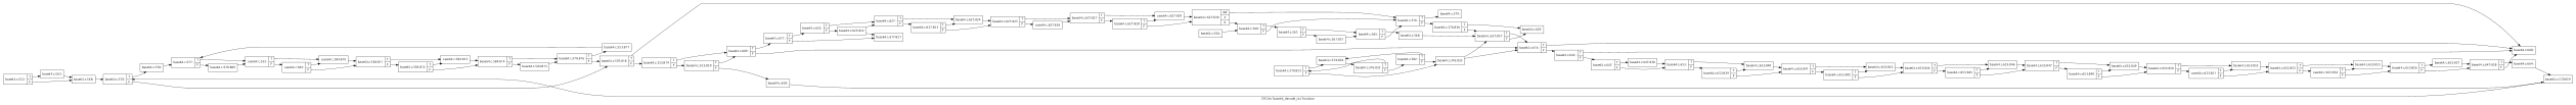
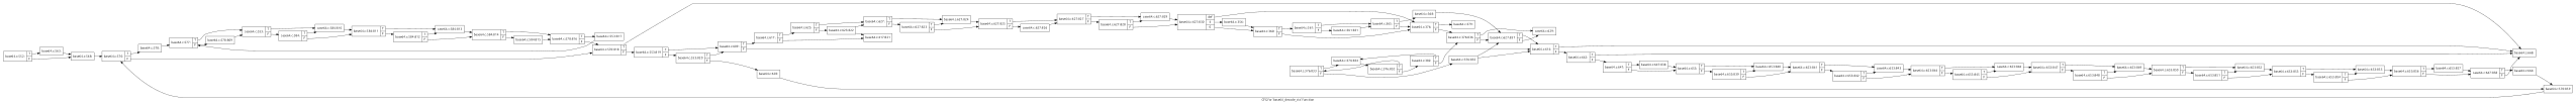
  digraph {
    fontname=Ubuntu
    label="CFG for 'base64_decode_ctx' function"
    rankdir=LR
    node [fontname=Ubuntu shape=record]
    edge [fontname=Ubuntu tailport=s0]
    n1 [label="{base64.c:552:|{<s0>T|<s1>F}}"]
    n2 [label="{base64.c:563:}"]
    n3 [label="{base64.c:568:}"]
    n4 [label="{base64.c:570:|{<s0>T|<s1>F}}"]
    n5 [label="{base64.c:578:}"]
    n6 [label="{base64.c:570:818|{<s0>T|<s1>F}}"]
    n7 [label="{base64.c:577:|{<s0>T|<s1>F}}"]
    n8 [label="{base64.c:668:}"]
    n9 [label="{base64.c:553:819|{<s0>T|<s1>F}}"]
    n10 [label="{base64.c:553:|{<s0>T|<s1>F}}"]
    n11 [label="{base64.c:578:809}"]
    n12 [label="{base64.c:609:|{<s0>T|<s1>F}}"]
    n13 [label="{base64.c:553:820|{<s0>T|<s1>F}}"]
    n14 [label="{base64.c:584:810}"]
    n15 [label="{base64.c:584:|{<s0>T|<s1>F}}"]
    n16 [label="{base64.c:584:811|{<s0>T|<s1>F}}"]
    n17 [label="{base64.c:584:813}"]
    n18 [label="{base64.c:584:812|{<s0>T|<s1>F}}"]
    n19 [label="{base64.c:584:814|{<s0>T|<s1>F}}"]
    n20 [label="{base64.c:578:816|{<s0>T|<s1>F}}"]
    n21 [label="{base64.c:584:815}"]
    n22 [label="{base64.c:553:817}"]
    n23 [label="{base64.c:617:|{<s0>T|<s1>F}}"]
    n24 [label="{base64.c:614:|{<s0>T|<s1>F}}"]
    n25 [label="{base64.c:603:}"]
    n26 [label="{base64.c:623:|{<s0>T|<s1>F}}"]
    n27 [label="{base64.c:617:821}"]
    n28 [label="{base64.c:642:|{<s0>T|<s1>F}}"]
    n29 [label="{base64.c:570:859}"]
    n30 [label="{base64.c:623:822}"]
    n31 [label="{base64.c:627:|{<s0>T|<s1>F}}"]
    n32 [label="{base64.c:647:|{<s0>T|<s1>F}}"]
    n33 [label="{base64.c:627:824}"]
    n34 [label="{base64.c:627:823|{<s0>T|<s1>F}}"]
    n35 [label="{base64.c:627:825|{<s0>T|<s1>F}}"]
    n36 [label="{base64.c:627:827|{<s0>T|<s1>F}}"]
    n37 [label="{base64.c:627:826}"]
    n38 [label="{base64.c:627:829}"]
    n39 [label="{base64.c:627:828|{<s0>T|<s1>F}}"]
    n40 [label="{base64.c:627:830|{<s0>def|<s1>4|<s2>0}}"]
    n41 [label="{base64.c:376:|{<s0>T|<s1>F}}"]
    n42 [label="{base64.c:356:}"]
    n43 [label="{base64.c:360:|{<s0>T|<s1>F}}"]
    n44 [label="{base64.c:379:}"]
    n45 [label="{base64.c:376:836|{<s0>T|<s1>F}}"]
    n46 [label="{base64.c:361:|{<s0>T|<s1>F}}"]
    n47 [label="{base64.c:627:837|{<s0>T|<s1>F}}"]
    n48 [label="{base64.c:629:}"]
    n49 [label="{base64.c:365:|{<s0>T|<s1>F}}"]
    n50 [label="{base64.c:361:831}"]
    n51 [label="{base64.c:368:}"]
    n52 [label="{base64.c:376:832|{<s0>T|<s1>F}}"]
    n53 [label="{base64.c:376:833|{<s0>T|<s1>F}}"]
    n54 [label="{base64.c:382:|{<s0>T|<s1>F}}"]
    n55 [label="{base64.c:376:834}"]
    n56 [label="{base64.c:376:835}"]
    n57 [label="{base64.c:647:838}"]
    n58 [label="{base64.c:653:|{<s0>T|<s1>F}}"]
    n59 [label="{base64.c:653:840}"]
    n60 [label="{base64.c:653:839|{<s0>T|<s1>F}}"]
    n61 [label="{base64.c:653:841|{<s0>T|<s1>F}}"]
    n62 [label="{base64.c:653:843}"]
    n63 [label="{base64.c:653:842|{<s0>T|<s1>F}}"]
    n64 [label="{base64.c:653:844|{<s0>T|<s1>F}}"]
    n65 [label="{base64.c:653:846}"]
    n66 [label="{base64.c:653:845|{<s0>T|<s1>F}}"]
    n67 [label="{base64.c:653:847|{<s0>T|<s1>F}}"]
    n68 [label="{base64.c:653:849}"]
    n69 [label="{base64.c:653:848|{<s0>T|<s1>F}}"]
    n70 [label="{base64.c:653:850|{<s0>T|<s1>F}}"]
    n71 [label="{base64.c:653:852}"]
    n72 [label="{base64.c:653:851|{<s0>T|<s1>F}}"]
    n73 [label="{base64.c:653:853|{<s0>T|<s1>F}}"]
    n74 [label="{base64.c:653:855}"]
    n75 [label="{base64.c:653:854|{<s0>T|<s1>F}}"]
    n76 [label="{base64.c:653:856|{<s0>T|<s1>F}}"]
    n77 [label="{base64.c:653:857}"]
    n78 [label="{base64.c:647:858|{<s0>T|<s1>F}}"]
    n79 [label="{base64.c:664:}"]
    n1 -> n2
    n1 -> n3 [tailport=s1]
    n2 -> n3
    n3 -> n4
    n4 -> n5
    n4 -> n6 [tailport=s1]
    n5 -> n7
    n6 -> n8
    n6 -> n9 [tailport=s1]
    n7 -> n10
    n7 -> n11 [tailport=s1]
    n9 -> n12
    n9 -> n13 [tailport=s1]
    n10 -> n14
    n10 -> n15 [tailport=s1]
    n11 -> n10
    n12 -> n23
    n12 -> n24 [tailport=s1]
    n13 -> n12
    n13 -> n25 [tailport=s1]
    n14 -> n16
    n15 -> n14
    n15 -> n16 [tailport=s1]
    n16 -> n17
    n16 -> n18 [tailport=s1]
    n17 -> n19
    n18 -> n17
    n18 -> n19 [tailport=s1]
    n19 -> n20
    n19 -> n21 [tailport=s1]
    n20 -> n6 [tailport=s1]
    n20 -> n22
    n21 -> n20
    n22 -> n7
    n23 -> n26
    n23 -> n27 [tailport=s1]
    n24 -> n8
    n24 -> n28 [tailport=s1]
    n25 -> n29
    n26 -> n30 [tailport=s1]
    n26 -> n31
    n28 -> n8
    n28 -> n32 [tailport=s1]
    n29 -> n4
    n30 -> n27
    n30 -> n31
    n31 -> n33
    n31 -> n34 [tailport=s1]
    n32 -> n57
    n32 -> n58 [tailport=s1]
    n33 -> n35
    n34 -> n33
    n34 -> n35 [tailport=s1]
    n35 -> n36
    n35 -> n37 [tailport=s1]
    n36 -> n38
    n36 -> n39 [tailport=s1]
    n37 -> n36
    n38 -> n40
    n39 -> n38
    n39 -> n40 [tailport=s1]
    n40 -> n41
+   n40 -> n42 [tailport=s1]
    n40 -> n43 [tailport=s2]
    n41 -> n44
    n41 -> n45 [tailport=s1]
    n42 -> n43
    n43 -> n41 [tailport=s1]
    n43 -> n46
    n45 -> n47 [tailport=s1]
    n45 -> n48
    n46 -> n49
    n46 -> n50 [tailport=s1]
    n47 -> n24
    n47 -> n48 [tailport=s1]
    n49 -> n41 [tailport=s1]
    n49 -> n51
    n50 -> n49
    n51 -> n47
    n52 -> n53
    n52 -> n54 [tailport=s1]
    n53 -> n55
    n53 -> n56 [tailport=s1]
    n54 -> n55
-   n54 -> n56 [tailport=s1]
+   n54 -> n45 [tailport=s1]
    n55 -> n52
    n56 -> n24
    n56 -> n47
    n57 -> n58
    n58 -> n59
    n58 -> n60 [tailport=s1]
    n59 -> n61
    n60 -> n59
    n60 -> n61 [tailport=s1]
    n61 -> n62
    n61 -> n63 [tailport=s1]
    n62 -> n64
    n63 -> n62
    n63 -> n64 [tailport=s1]
    n64 -> n65
    n64 -> n66 [tailport=s1]
    n65 -> n67
    n66 -> n65
    n66 -> n67 [tailport=s1]
    n67 -> n68
    n67 -> n69 [tailport=s1]
    n68 -> n70
    n69 -> n68
    n69 -> n70 [tailport=s1]
    n70 -> n71
    n70 -> n72 [tailport=s1]
    n71 -> n73
    n72 -> n71
    n72 -> n73 [tailport=s1]
    n73 -> n74
    n73 -> n75 [tailport=s1]
    n74 -> n76
    n75 -> n74
    n75 -> n76 [tailport=s1]
    n76 -> n77
    n76 -> n78 [tailport=s1]
    n77 -> n78
    n78 -> n8 [tailport=s1]
    n78 -> n79
    n79 -> n29
  }
